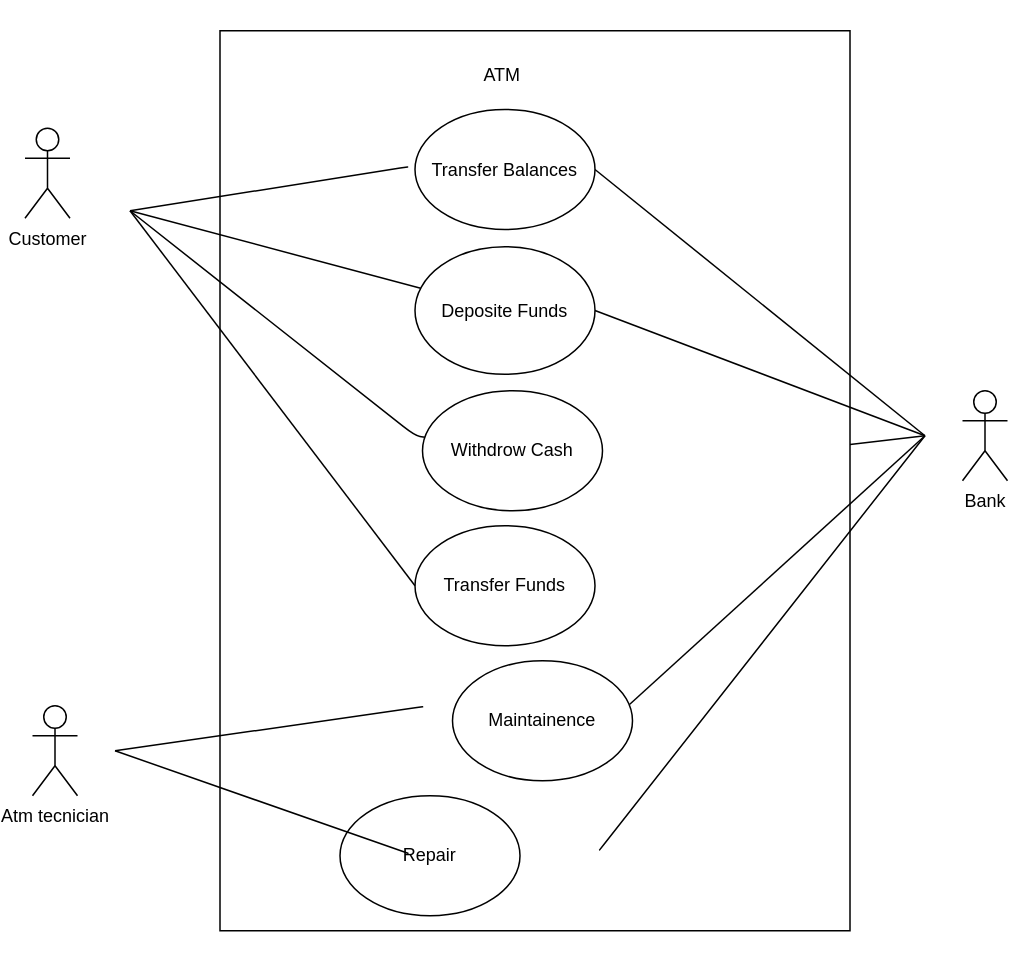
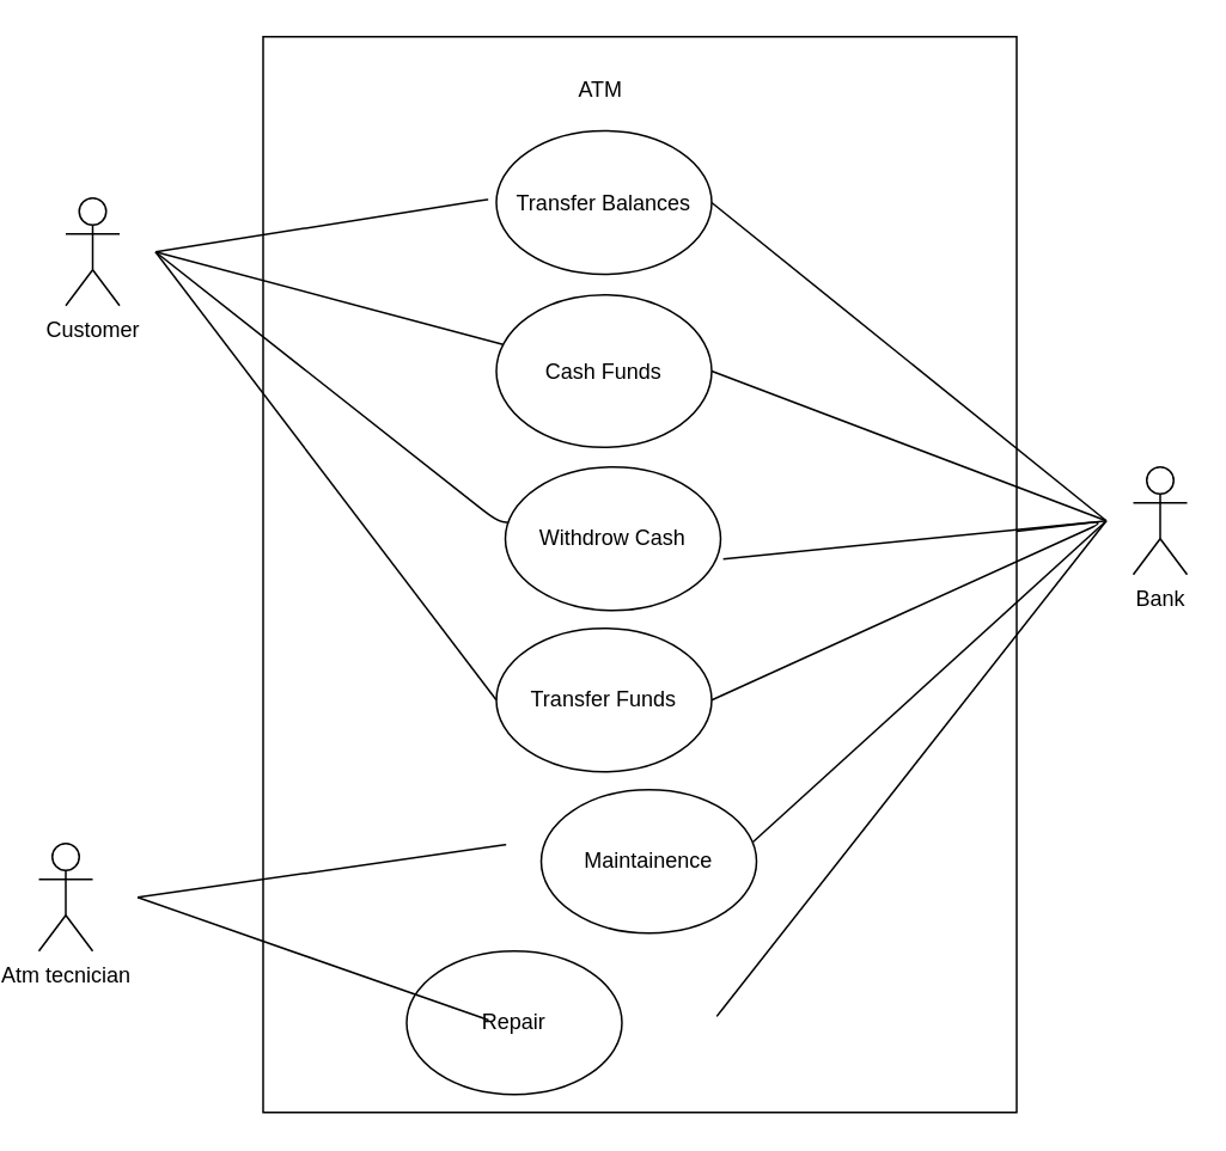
  <mxCell id="0" />
  <mxCell id="1" parent="0" />
  <mxCell id="2" value="" style="rounded=0;whiteSpace=wrap;html=1;" vertex="1" parent="1"><mxGeometry x="145" y="20" width="420" height="600" as="geometry" /></mxCell>
  <mxCell id="3" value="ATM&amp;nbsp;" style="text;html=1;strokeColor=none;fillColor=none;align=center;verticalAlign=middle;whiteSpace=wrap;rounded=0;" vertex="1" parent="1"><mxGeometry x="295" y="40" width="80" height="20" as="geometry" /></mxCell>
- <mxCell id="4" value="Customer" style="shape=umlActor;verticalLabelPosition=bottom;labelBackgroundColor=#ffffff;verticalAlign=top;html=1;outlineConnect=0;" vertex="1" parent="1"><mxGeometry x="15" y="85" width="30" height="60" as="geometry" /></mxCell>
+ <mxCell id="4" value="Customer" style="shape=umlActor;verticalLabelPosition=bottom;labelBackgroundColor=#ffffff;verticalAlign=top;html=1;outlineConnect=0;" vertex="1" parent="1"><mxGeometry x="35" y="110" width="30" height="60" as="geometry" /></mxCell>
  <mxCell id="5" value="Atm tecnician" style="shape=umlActor;verticalLabelPosition=bottom;labelBackgroundColor=#ffffff;verticalAlign=top;html=1;outlineConnect=0;" vertex="1" parent="1"><mxGeometry x="20" y="470" width="30" height="60" as="geometry" /></mxCell>
- <mxCell id="6" value="Bank" style="shape=umlActor;verticalLabelPosition=bottom;labelBackgroundColor=#ffffff;verticalAlign=top;html=1;outlineConnect=0;" vertex="1" parent="1"><mxGeometry x="640" y="260" width="30" height="60" as="geometry" /></mxCell>
+ <mxCell id="6" value="Bank" style="shape=umlActor;verticalLabelPosition=bottom;labelBackgroundColor=#ffffff;verticalAlign=top;html=1;outlineConnect=0;" vertex="1" parent="1"><mxGeometry x="630" y="260" width="30" height="60" as="geometry" /></mxCell>
  <mxCell id="7" value="Transfer Balances" style="ellipse;whiteSpace=wrap;html=1;" vertex="1" parent="1"><mxGeometry x="275" y="72.5" width="120" height="80" as="geometry" /></mxCell>
- <mxCell id="8" value="Deposite Funds" style="ellipse;whiteSpace=wrap;html=1;" vertex="1" parent="1"><mxGeometry x="275" y="164" width="120" height="85" as="geometry" /></mxCell>
+ <mxCell id="8" value="Cash Funds" style="ellipse;whiteSpace=wrap;html=1;" vertex="1" parent="1"><mxGeometry x="275" y="164" width="120" height="85" as="geometry" /></mxCell>
  <mxCell id="9" value="Transfer Funds" style="ellipse;whiteSpace=wrap;html=1;" vertex="1" parent="1"><mxGeometry x="275" y="350" width="120" height="80" as="geometry" /></mxCell>
  <mxCell id="10" value="Withdrow Cash" style="ellipse;whiteSpace=wrap;html=1;" vertex="1" parent="1"><mxGeometry x="280" y="260" width="120" height="80" as="geometry" /></mxCell>
  <mxCell id="11" value="Maintainence" style="ellipse;whiteSpace=wrap;html=1;" vertex="1" parent="1"><mxGeometry x="300" y="440" width="120" height="80" as="geometry" /></mxCell>
  <mxCell id="12" value="Repair" style="ellipse;whiteSpace=wrap;html=1;" vertex="1" parent="1"><mxGeometry x="225" y="530" width="120" height="80" as="geometry" /></mxCell>
  <mxCell id="13" style="edgeStyle=orthogonalEdgeStyle;rounded=0;orthogonalLoop=1;jettySize=auto;html=1;exitX=0.5;exitY=1;exitDx=0;exitDy=0;" edge="1" parent="1" source="2" target="2"><mxGeometry relative="1" as="geometry" /></mxCell>
  <mxCell id="14" value="" style="endArrow=none;html=1;" edge="1" parent="1"><mxGeometry width="50" height="50" relative="1" as="geometry"><mxPoint x="85" y="140" as="sourcePoint" /><mxPoint x="85" y="140" as="targetPoint" /><Array as="points"><mxPoint x="275" y="110" /></Array></mxGeometry></mxCell>
  <mxCell id="15" value="" style="endArrow=none;html=1;" edge="1" parent="1" target="8"><mxGeometry width="50" height="50" relative="1" as="geometry"><mxPoint x="85" y="140" as="sourcePoint" /><mxPoint x="135" y="140" as="targetPoint" /></mxGeometry></mxCell>
  <mxCell id="16" value="" style="endArrow=none;html=1;" edge="1" parent="1" target="10"><mxGeometry width="50" height="50" relative="1" as="geometry"><mxPoint x="85" y="140" as="sourcePoint" /><mxPoint x="135" y="140" as="targetPoint" /><Array as="points"><mxPoint x="275" y="290" /></Array></mxGeometry></mxCell>
  <mxCell id="17" value="" style="endArrow=none;html=1;entryX=0;entryY=0.5;entryDx=0;entryDy=0;" edge="1" parent="1" target="9"><mxGeometry width="50" height="50" relative="1" as="geometry"><mxPoint x="85" y="140" as="sourcePoint" /><mxPoint x="125" y="170" as="targetPoint" /></mxGeometry></mxCell>
  <mxCell id="18" value="" style="endArrow=none;html=1;" edge="1" parent="1"><mxGeometry width="50" height="50" relative="1" as="geometry"><mxPoint x="75" y="500" as="sourcePoint" /><mxPoint x="75" y="500" as="targetPoint" /><Array as="points"><mxPoint x="285" y="470" /></Array></mxGeometry></mxCell>
  <mxCell id="19" value="" style="endArrow=none;html=1;" edge="1" parent="1"><mxGeometry width="50" height="50" relative="1" as="geometry"><mxPoint x="75" y="500" as="sourcePoint" /><mxPoint x="75" y="500" as="targetPoint" /><Array as="points"><mxPoint x="275" y="570" /></Array></mxGeometry></mxCell>
  <mxCell id="20" value="" style="endArrow=none;html=1;entryX=1;entryY=0.5;entryDx=0;entryDy=0;" edge="1" parent="1" target="8"><mxGeometry width="50" height="50" relative="1" as="geometry"><mxPoint x="615" y="290" as="sourcePoint" /><mxPoint x="695" y="360" as="targetPoint" /></mxGeometry></mxCell>
+ <mxCell id="21" value="" style="endArrow=none;html=1;entryX=1.012;entryY=0.642;entryDx=0;entryDy=0;entryPerimeter=0;exitX=1;exitY=0.5;exitDx=0;exitDy=0;" edge="1" parent="1" source="9" target="10"><mxGeometry width="50" height="50" relative="1" as="geometry"><mxPoint x="620" y="510" as="sourcePoint" /><mxPoint x="670" y="460" as="targetPoint" /><Array as="points"><mxPoint x="615" y="290" /></Array></mxGeometry></mxCell>
  <mxCell id="22" value="" style="endArrow=none;html=1;exitX=1;exitY=0.5;exitDx=0;exitDy=0;" edge="1" parent="1" source="7"><mxGeometry width="50" height="50" relative="1" as="geometry"><mxPoint x="545" y="270" as="sourcePoint" /><mxPoint x="615" y="290" as="targetPoint" /></mxGeometry></mxCell>
  <mxCell id="23" value="" style="endArrow=none;html=1;" edge="1" parent="1" source="2"><mxGeometry width="50" height="50" relative="1" as="geometry"><mxPoint x="-5" y="710" as="sourcePoint" /><mxPoint x="615" y="290" as="targetPoint" /></mxGeometry></mxCell>
  <mxCell id="24" value="" style="endArrow=none;html=1;" edge="1" parent="1"><mxGeometry width="50" height="50" relative="1" as="geometry"><mxPoint x="615" y="290" as="sourcePoint" /><mxPoint x="615" y="290" as="targetPoint" /><Array as="points"><mxPoint x="395" y="570" /></Array></mxGeometry></mxCell>
  <mxCell id="25" value="" style="endArrow=none;html=1;exitX=0.985;exitY=0.363;exitDx=0;exitDy=0;exitPerimeter=0;" edge="1" parent="1" source="11"><mxGeometry width="50" height="50" relative="1" as="geometry"><mxPoint x="485" y="430" as="sourcePoint" /><mxPoint x="615" y="290" as="targetPoint" /></mxGeometry></mxCell>
